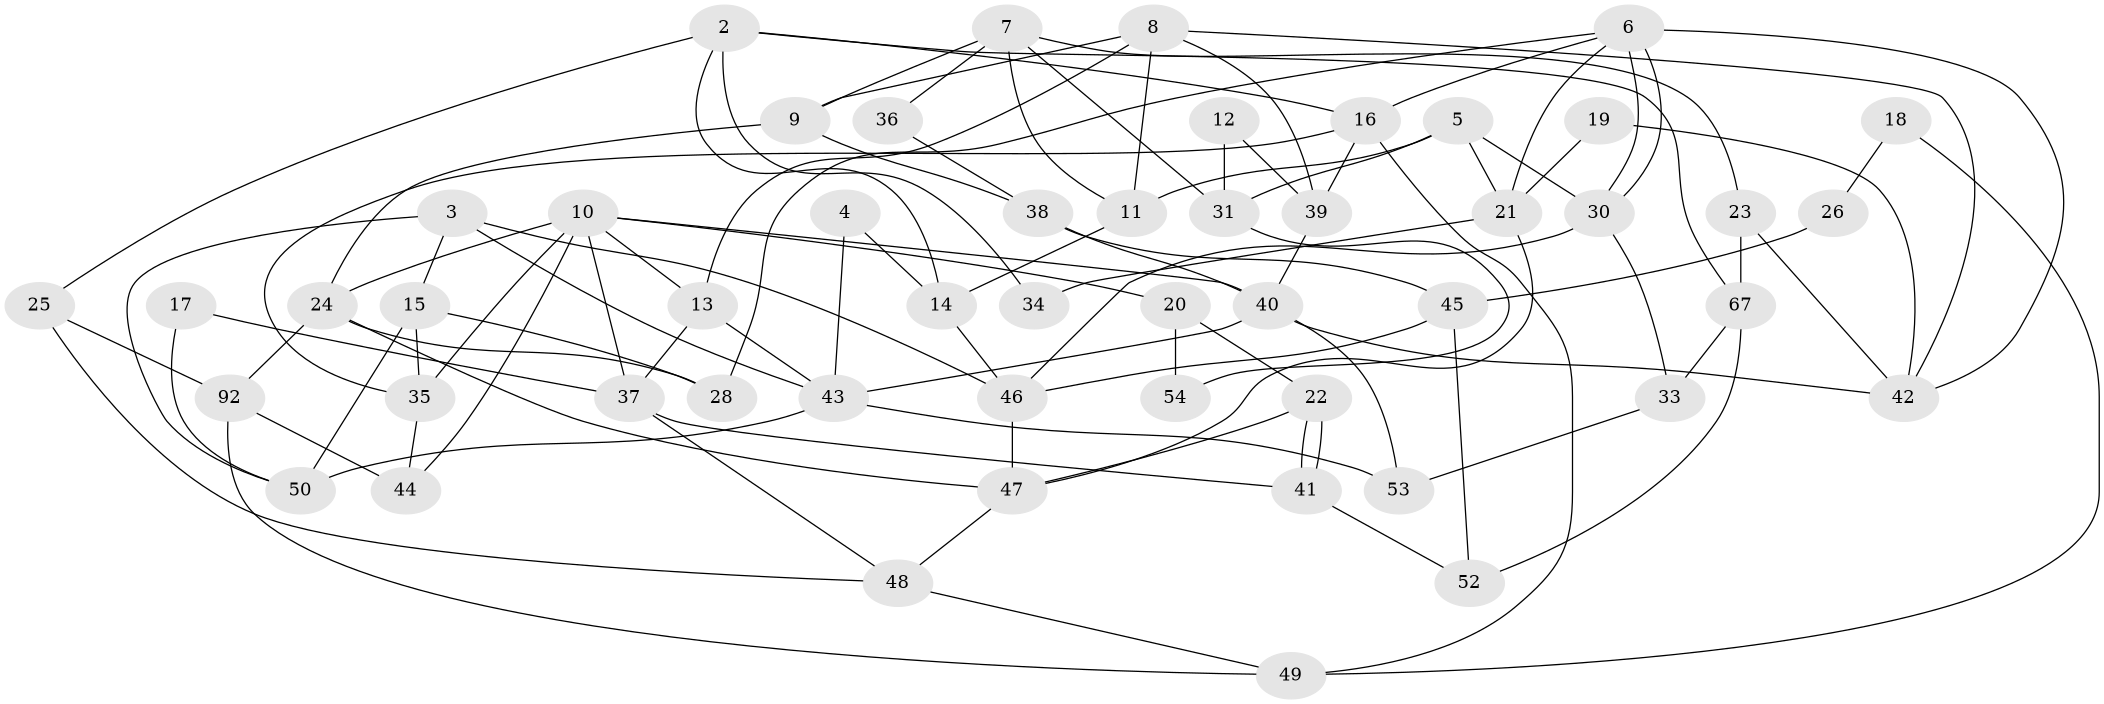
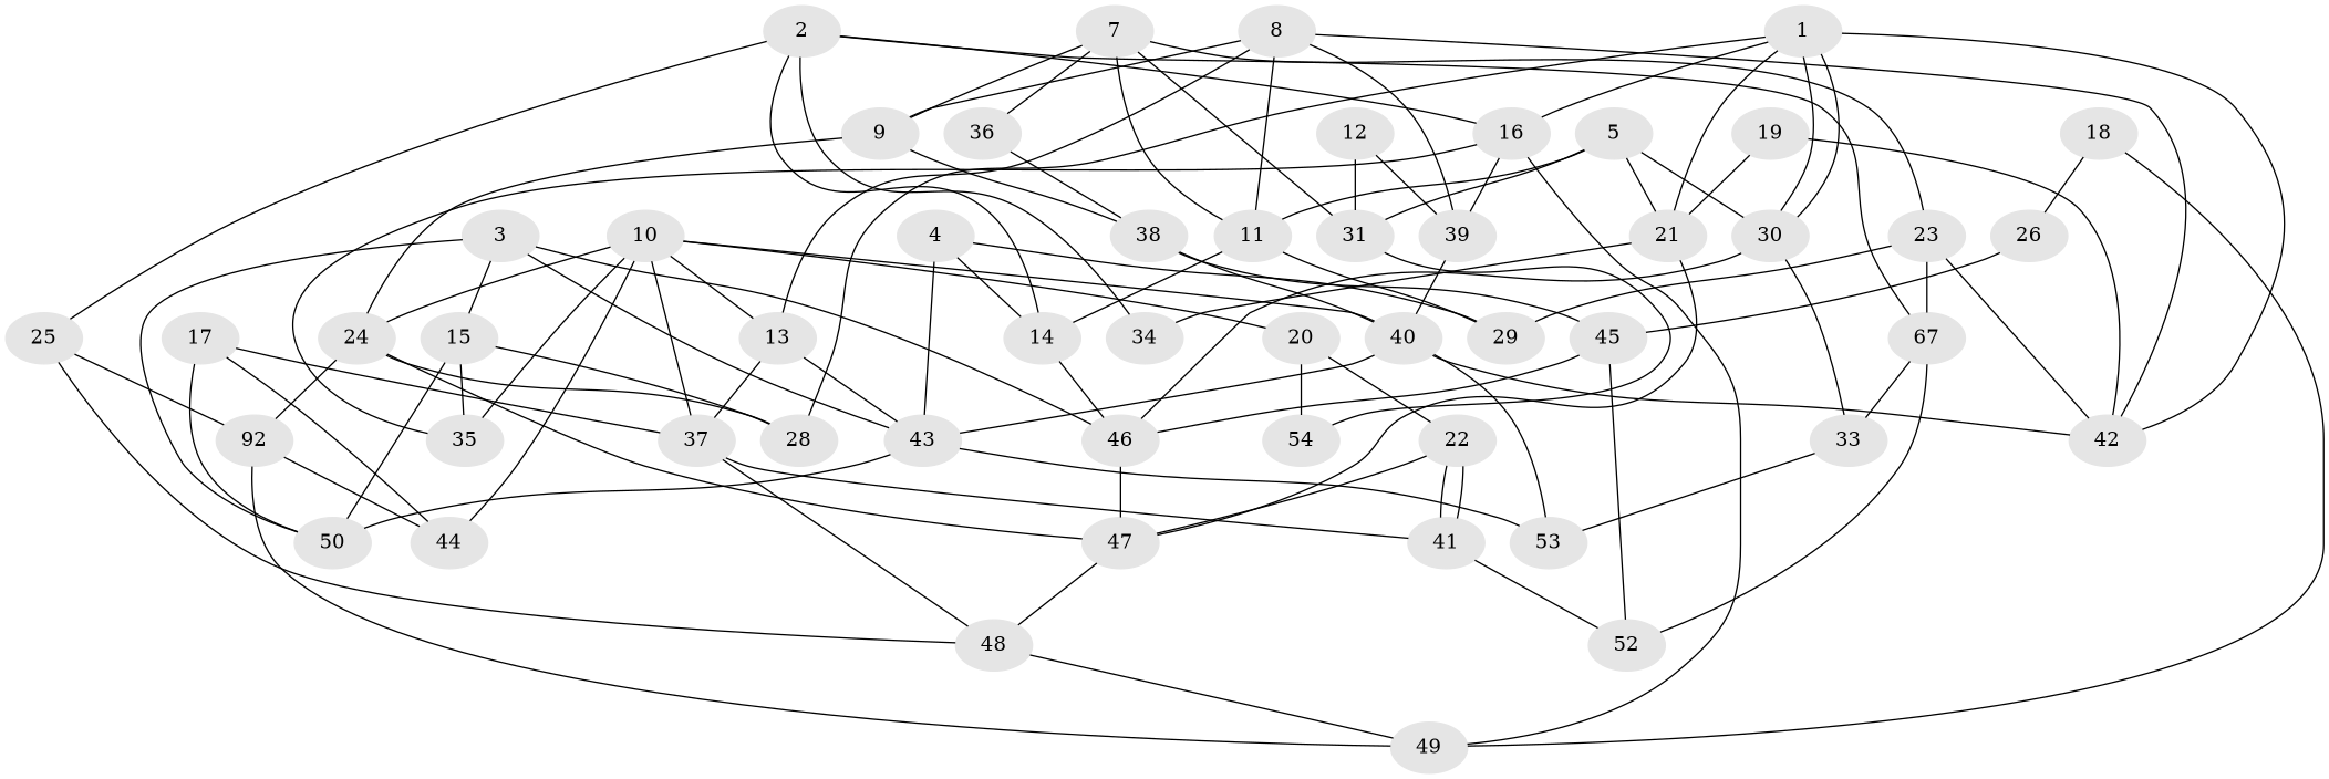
  graph {
    node [color=gray90 style=filled]
-   1 [label=6]
+   1
    16
    21
    28
    30
    42
    39
    35
    49
    34
    47
    46
    33
    2
    14
    25
    n17 [label=67]
    n18 [label=92]
    48
    52
    3
    15
    43
    50
    53
    4
+   29
    5
    11
    31
    n31 [label=54]
    20
    22
    7
    9
    23
    36
    24
    38
    8
    13
    37
    40
    45
    10
    44
    41
    12
    17
    18
    26
    19
    1 -- 16
    1 -- 21
    1 -- 28
    1 -- 30
    1 -- 30
    1 -- 42
    16 -- 39
    16 -- 35
    16 -- 49
    21 -- 34
    21 -- 47
    30 -- 46
    30 -- 33
    39 -- 40
-   35 -- 44
+   17 -- 44
    47 -- 48
    46 -- 47
    33 -- 53
    2 -- 16
    2 -- 34
    2 -- 14
    2 -- 25
    2 -- n17
    14 -- 46
    25 -- n18
    25 -- 48
    n17 -- 33
    n17 -- 52
    n18 -- 49
    n18 -- 44
    48 -- 49
    3 -- 46
    3 -- 15
    3 -- 43
    3 -- 50
    15 -- 28
    15 -- 35
    15 -- 50
    43 -- 50
    43 -- 53
    4 -- 14
    4 -- 43
+   4 -- 29
    5 -- 21
    5 -- 30
    5 -- 11
    5 -- 31
    11 -- 14
+   11 -- 29
    31 -- n31
    20 -- n31
    20 -- 22
    22 -- 47
    22 -- 41
    22 -- 41
    7 -- 11
    7 -- 31
    7 -- 9
    7 -- 23
    7 -- 36
    9 -- 24
    9 -- 38
    23 -- 42
    23 -- n17
+   23 -- 29
    36 -- 38
    24 -- 28
    24 -- 47
    24 -- n18
    38 -- 40
    38 -- 45
    8 -- 42
    8 -- 39
    8 -- 11
    8 -- 9
    8 -- 13
    13 -- 43
    13 -- 37
    37 -- 48
    37 -- 41
    40 -- 42
    40 -- 43
    40 -- 53
    45 -- 46
    45 -- 52
    10 -- 35
    10 -- 20
    10 -- 24
    10 -- 13
    10 -- 37
    10 -- 40
    10 -- 44
    41 -- 52
    12 -- 39
    12 -- 31
    17 -- 50
    17 -- 37
    18 -- 49
    18 -- 26
    26 -- 45
    19 -- 21
    19 -- 42
  }
